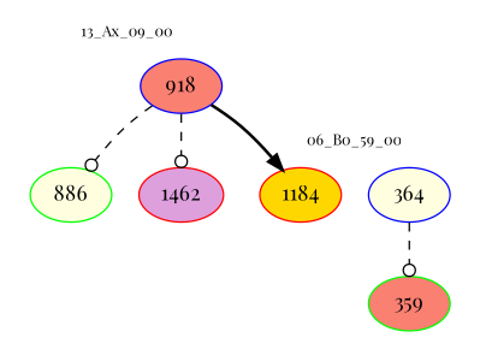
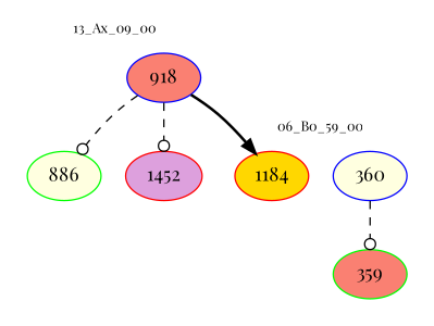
  digraph {
    fontname="Playfair Display"
    node [color=blue fillcolor=salmon fontname="Playfair Display" style=filled]
    edge [arrowhead=odot color=black fontname="Playfair Display" style=dashed]
    n1 [label=918]
    n2 [color=green fillcolor=lightyellow label=886]
-   n3 [color=red fillcolor=plum label=1462]
-   n4 [fillcolor=lightyellow label=364]
+   n3 [color=red fillcolor=plum label=1452]
+   n4 [fillcolor=lightyellow label=360]
    n5 [color=green label=359]
    n6 [color=red fillcolor=gold label=1184]
    subgraph cluster_1 {
      color=white
      fontsize=10
      label="13_Ax_09_00"
      n1
      n2
      n3
    }
    subgraph cluster_2 {
      color=white
      fontsize=10
      label="06_B0_59_00"
      n4
      n5
      n6
    }
    n1 -> n2
    n1 -> n3
    n1 -> n6 [arrowhead=normal style=bold]
    n4 -> n5
  }
